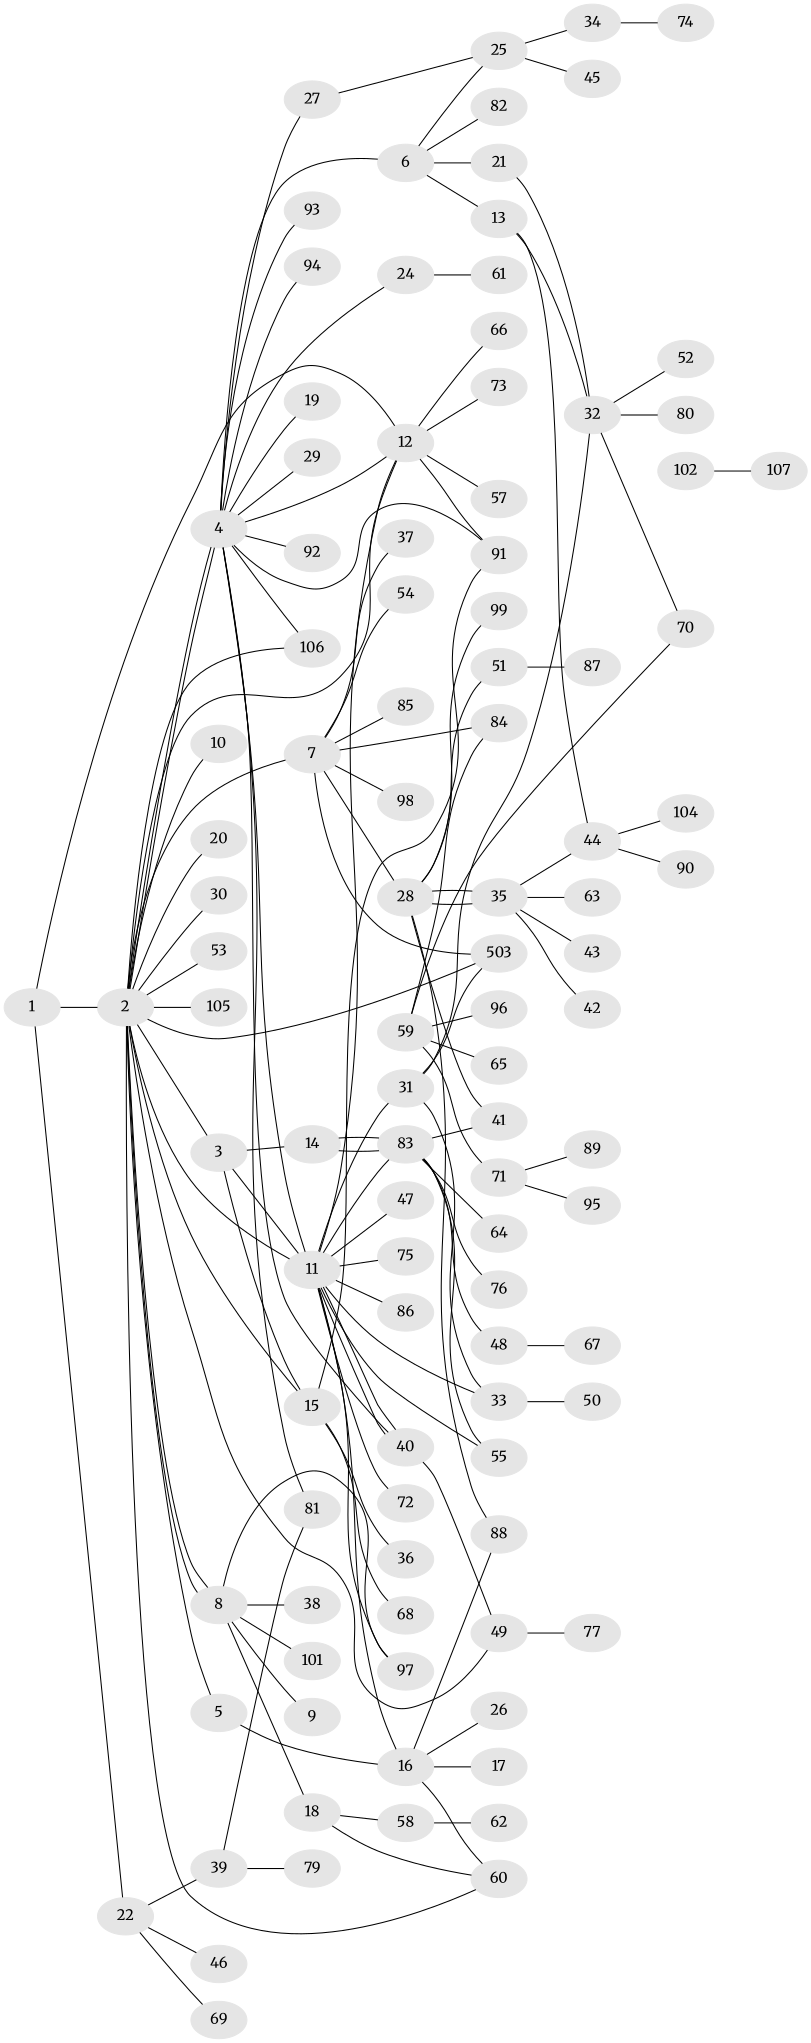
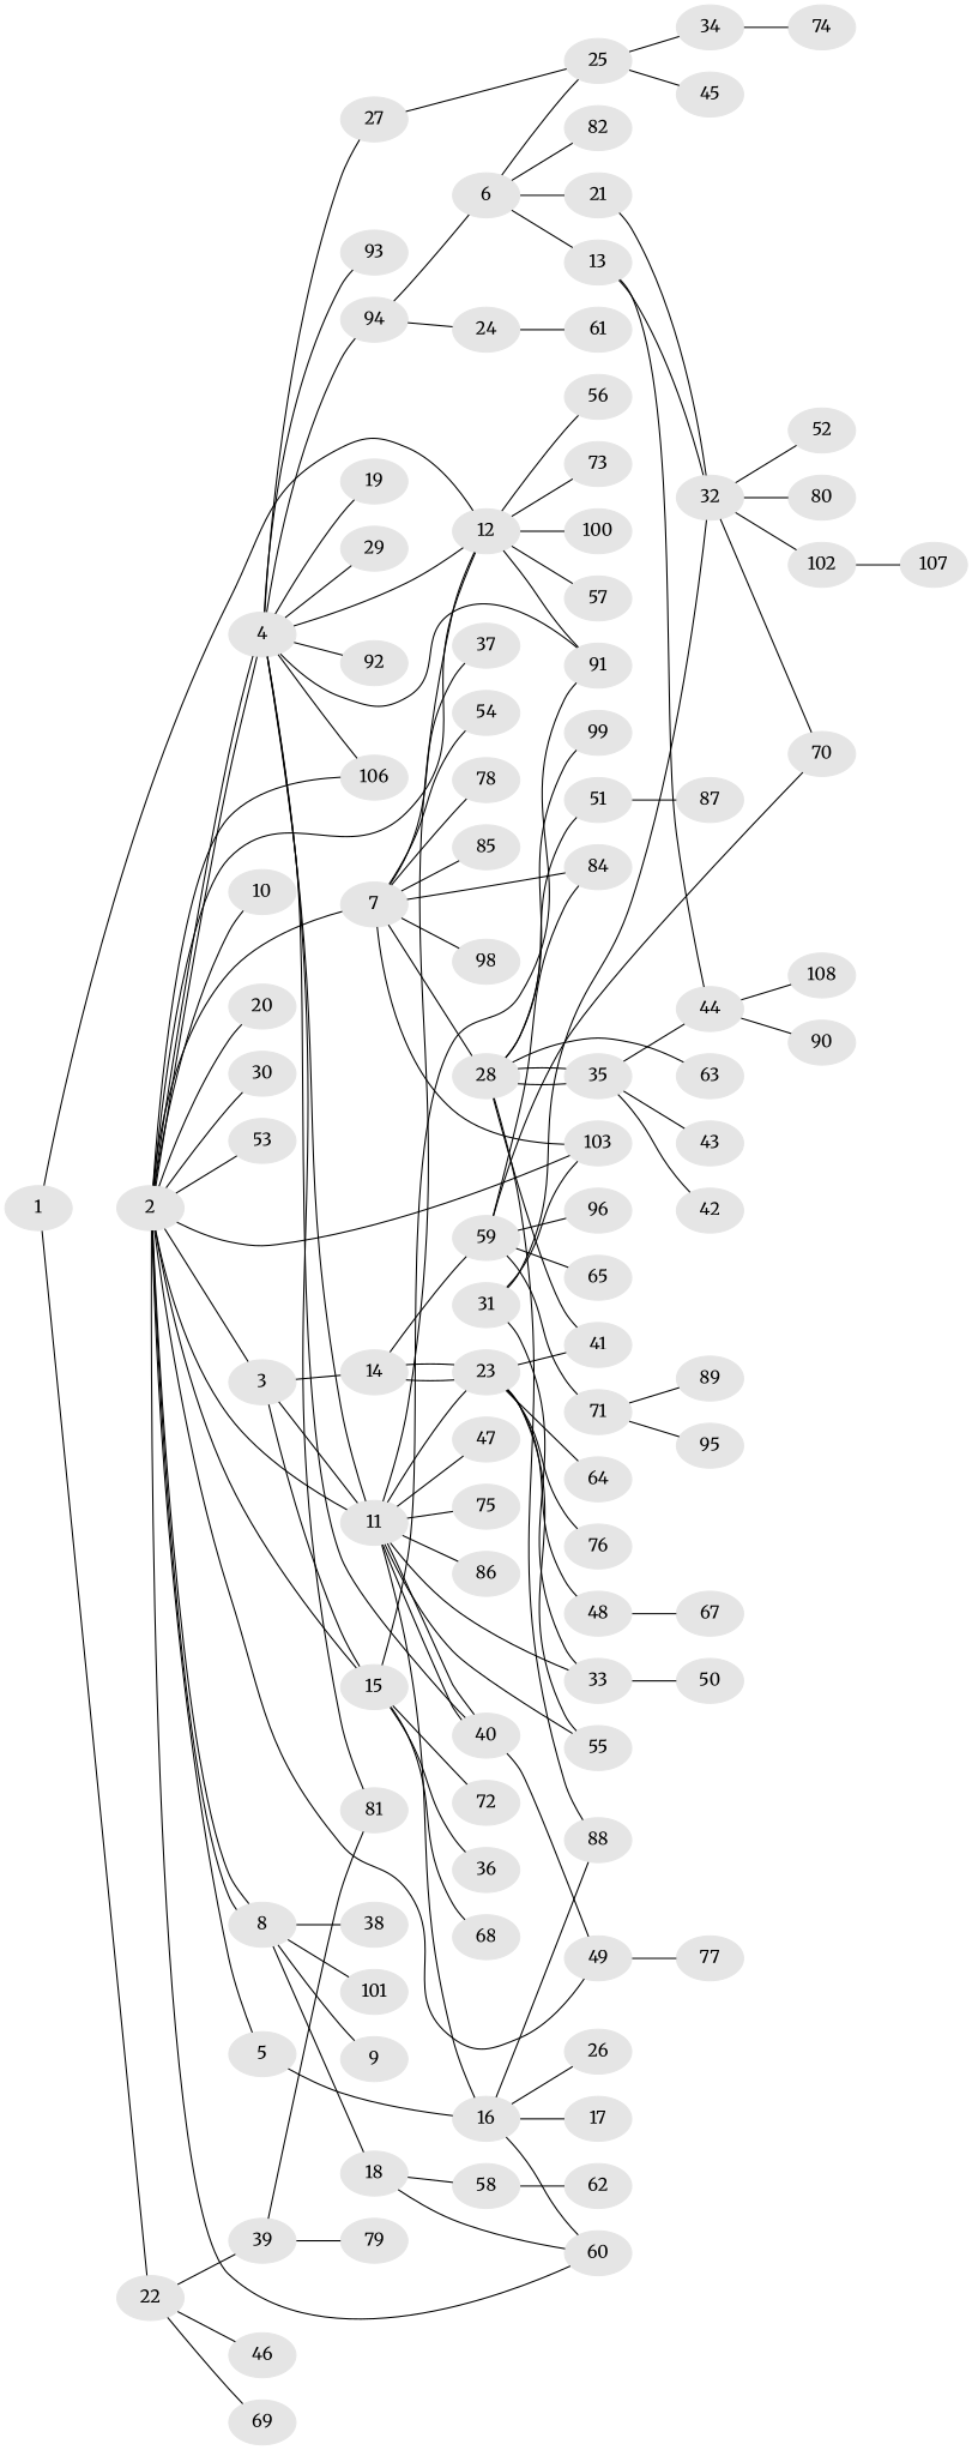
  graph {
    fontname=Merriweather
    rankdir=LR
    node [color=gray90 fontname=Merriweather style=filled]
    edge [fontname=Merriweather]
    1
    2
    12
    22
    3
    4
    5
    7
    8
    10
    11
    15
    20
    30
    49
    53
    60
-   103 [label=503]
-   105
+   103
    106
    91
    57
-   66
+   66 [label=56]
    73
+   100
    39
    46
    69
    14
    6
    19
    24
    27
    29
    40
    81
    92
    93
    94
    16
    28
    37
    54
+   78
    84
    85
    98
    9
    18
    38
-   97
    101
-   23 [label=83]
+   23
    31
    33
    47
    55
    72
    75
    86
    36
    68
    77
    59
    25
    13
    21
    82
    61
    34
    45
    17
    26
    88
    32
    44
    41
    35
    51
    63
    99
    58
    48
    64
    76
    50
    52
    70
    80
    102
    90
-   104
+   104 [label=108]
    65
    71
    96
    62
    79
    67
    74
    42
    43
    87
    107
    89
    95
-   1 -- 2
    1 -- 12
    1 -- 22
    2 -- 12
    2 -- 3
    2 -- 4
    2 -- 4
    2 -- 5
    2 -- 7
    2 -- 8
    2 -- 8
    2 -- 10
    2 -- 11
    2 -- 15
    2 -- 20
    2 -- 30
    2 -- 49
    2 -- 53
    2 -- 60
    2 -- 103
-   2 -- 105
    2 -- 106
    12 -- 91
    12 -- 57
    12 -- 66
    12 -- 73
+   12 -- 100
    22 -- 39
    22 -- 46
    22 -- 69
    3 -- 11
    3 -- 15
    3 -- 14
    4 -- 12
    4 -- 11
    4 -- 106
    4 -- 91
-   4 -- 6
+   94 -- 6
    4 -- 19
-   4 -- 24
+   94 -- 24
    4 -- 27
    4 -- 29
    4 -- 40
    4 -- 81
    4 -- 92
    4 -- 93
    4 -- 94
    5 -- 16
    7 -- 103
    7 -- 28
    7 -- 37
    7 -- 54
+   7 -- 78
    7 -- 84
    7 -- 85
    7 -- 98
    8 -- 9
    8 -- 18
    8 -- 38
-   8 -- 97
    8 -- 101
    11 -- 12
    11 -- 40
    11 -- 40
    11 -- 16
-   11 -- 97
    11 -- 23
-   11 -- 31
    11 -- 33
    11 -- 47
    11 -- 55
-   11 -- 72
+   15 -- 72
    11 -- 75
    11 -- 86
    15 -- 91
    15 -- 36
    15 -- 68
    49 -- 77
    39 -- 81
    39 -- 79
    14 -- 23
    14 -- 23
+   14 -- 59
    6 -- 25
    6 -- 13
    6 -- 21
    6 -- 82
    24 -- 61
    27 -- 25
    40 -- 49
    16 -- 60
    16 -- 17
    16 -- 26
    16 -- 88
    28 -- 88
    28 -- 41
    28 -- 35
    28 -- 35
    28 -- 51
-   35 -- 63
+   28 -- 63
    28 -- 99
    18 -- 60
    18 -- 58
    23 -- 55
    23 -- 41
    23 -- 48
    23 -- 64
    23 -- 76
    31 -- 103
    31 -- 33
    31 -- 32
    33 -- 50
    59 -- 84
    59 -- 70
    59 -- 65
    59 -- 71
    59 -- 96
    25 -- 34
    25 -- 45
    13 -- 32
    13 -- 44
    21 -- 32
    34 -- 74
    32 -- 52
    32 -- 70
    32 -- 80
+   32 -- 102
    44 -- 90
    44 -- 104
    35 -- 44
    35 -- 42
    35 -- 43
    51 -- 87
    58 -- 62
    48 -- 67
    102 -- 107
    71 -- 89
    71 -- 95
  }
